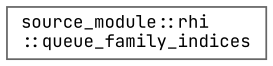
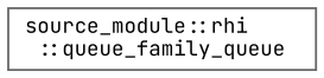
  digraph {
    rankdir=TB
    fontname="JetBrains Mono"
-   n1 [color=grey40 fillcolor=white fontname="JetBrains Mono" fontsize=10 height=0.2 label="source_module::rhi\l::queue_family_indices" shape=box style=filled width=0.4]
+   n1 [color=grey40 fillcolor=white fontname="JetBrains Mono" fontsize=10 height=0.2 label="source_module::rhi\l::queue_family_queue" shape=box style=filled width=0.4]
  }
